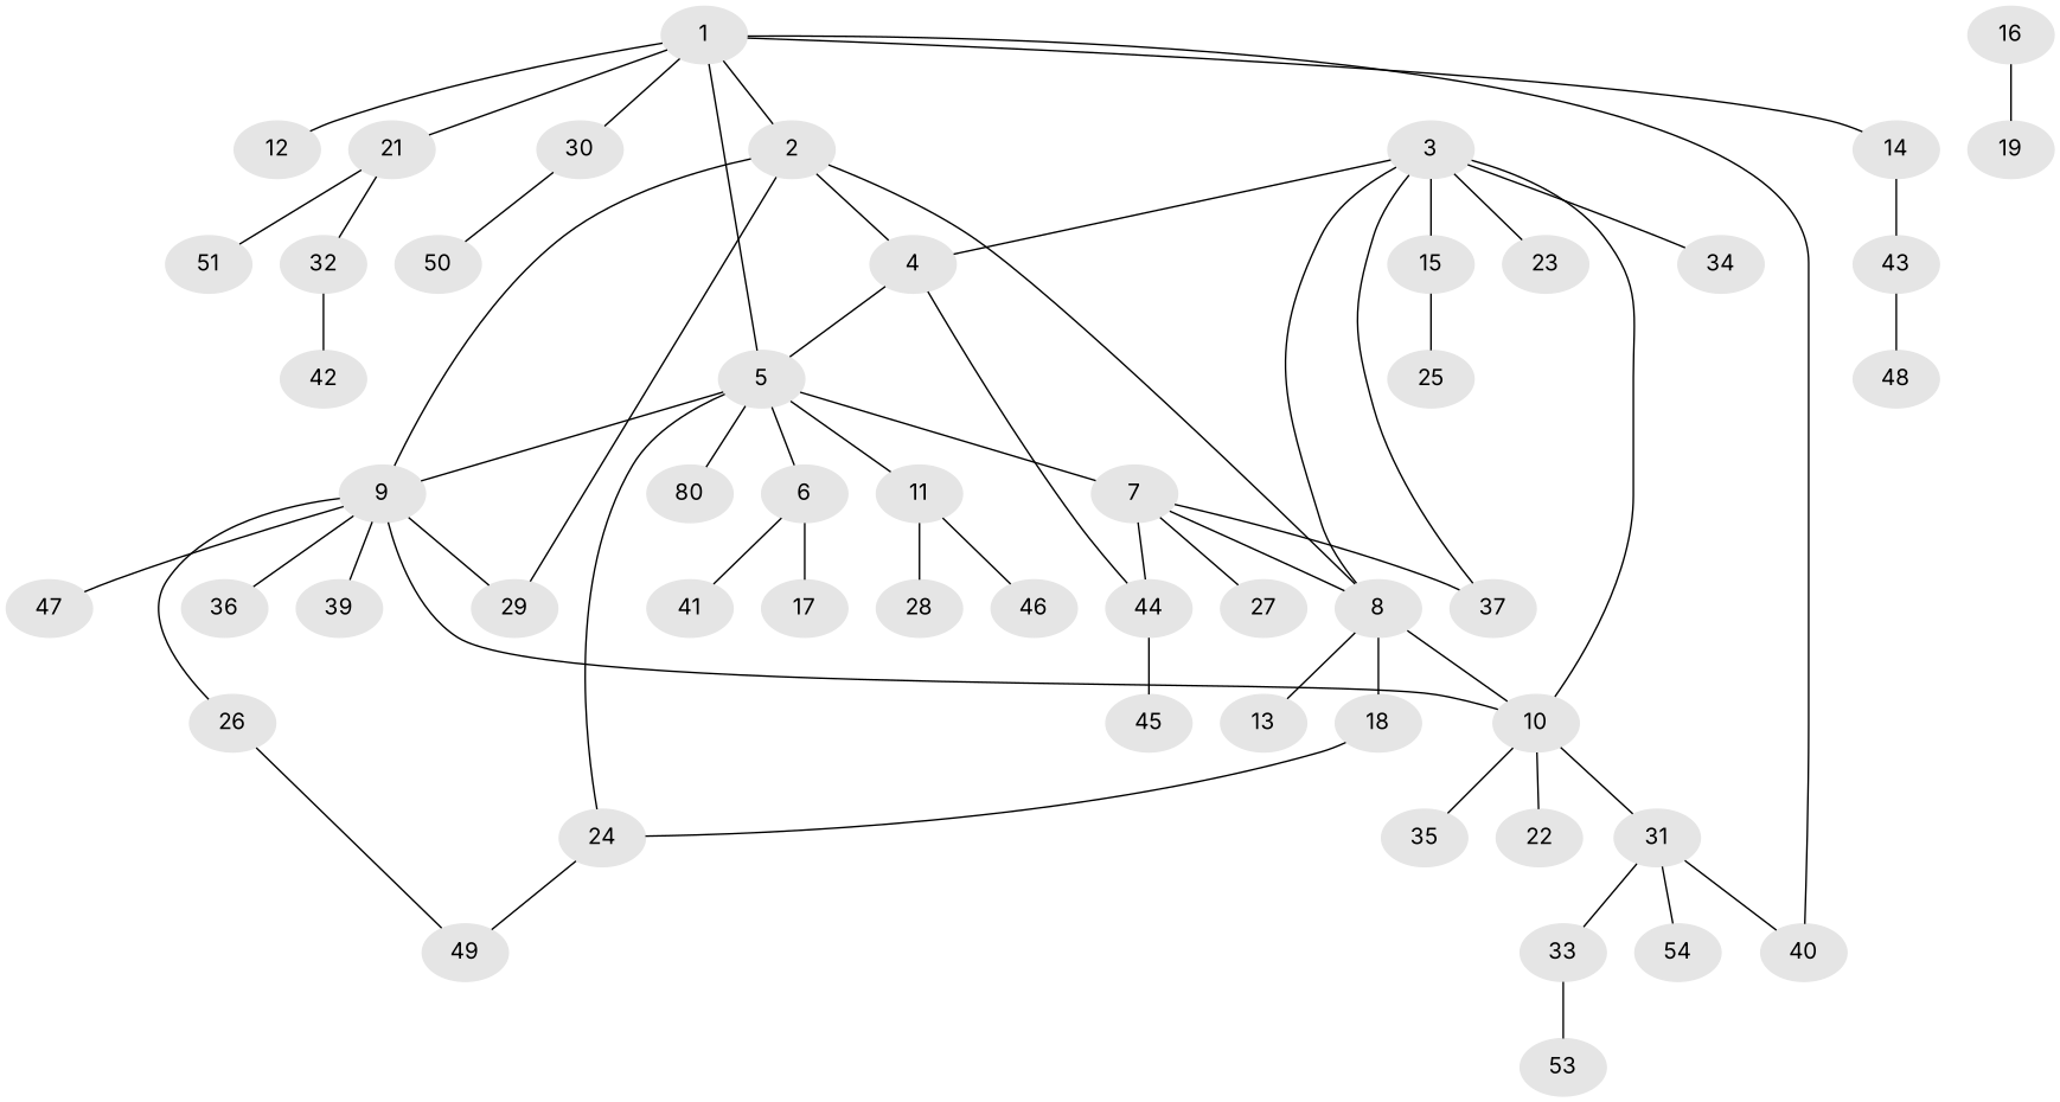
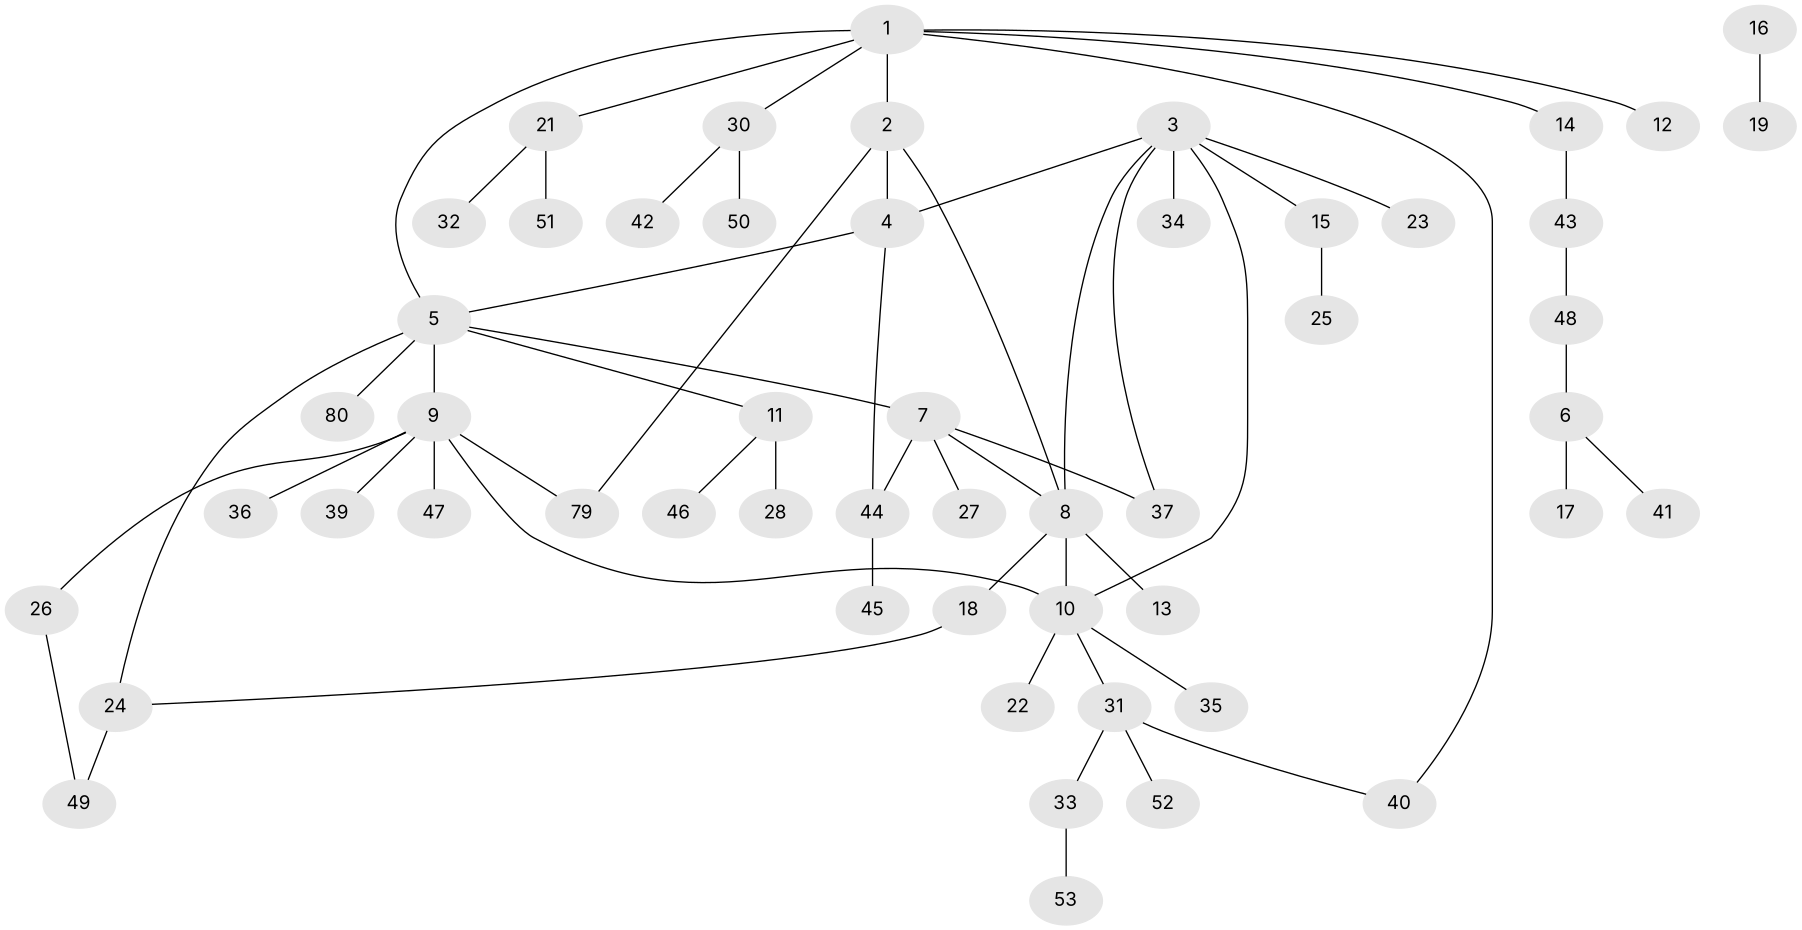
  graph {
    fontname=Inter
    node [color=gray90 fontname=Inter style=filled]
    edge [fontname=Inter]
    1
    2
    5
    12
    14
    21
    30
    40
    4
    8
    9
-   29
+   29 [label=79]
    6
    7
    11
    n16 [label=80]
    24
    43
    16
    19
    32
    51
    42
    50
    44
    10
    13
    18
    26
    36
    39
    47
    3
    15
    23
    34
    37
    22
    31
    35
    25
    45
    17
    41
    27
    28
    46
    49
    33
-   52 [label=54]
+   52
    48
    53
    1 -- 2
    1 -- 5
    1 -- 12
    1 -- 14
    1 -- 21
    1 -- 30
    1 -- 40
    2 -- 4
    2 -- 8
-   2 -- 9
    2 -- 29
    5 -- 9
-   5 -- 6
+   48 -- 6
    5 -- 7
    5 -- 11
    5 -- n16
    5 -- 24
    14 -- 43
    21 -- 32
    21 -- 51
-   32 -- 42
+   30 -- 42
    30 -- 50
    4 -- 5
    4 -- 44
    8 -- 10
    8 -- 13
    8 -- 18
    9 -- 29
    9 -- 10
    9 -- 26
    9 -- 36
    9 -- 39
    9 -- 47
    6 -- 17
    6 -- 41
    7 -- 8
    7 -- 44
    7 -- 37
    7 -- 27
    11 -- 28
    11 -- 46
    24 -- 49
    43 -- 48
    16 -- 19
    44 -- 45
    10 -- 22
    10 -- 31
    10 -- 35
    18 -- 24
    26 -- 49
    3 -- 4
    3 -- 8
    3 -- 10
    3 -- 15
    3 -- 23
    3 -- 34
    3 -- 37
    15 -- 25
    31 -- 40
    31 -- 33
    31 -- 52
    33 -- 53
  }
